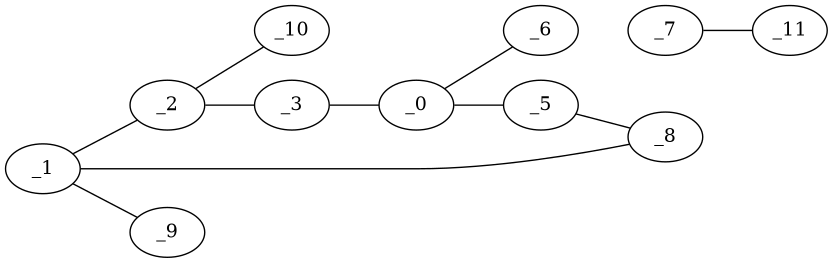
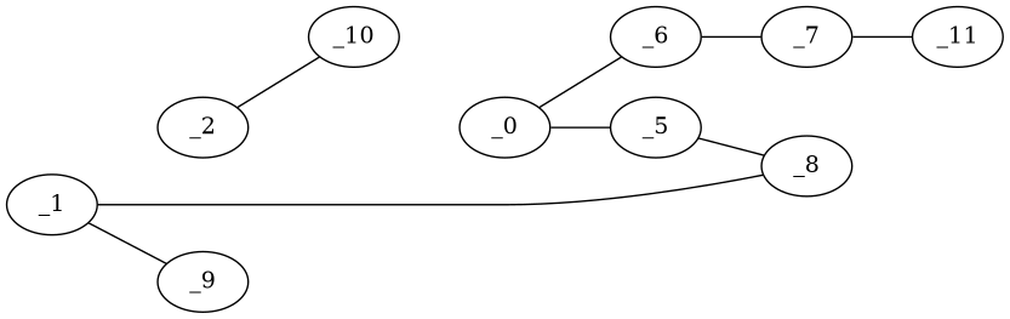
  graph {
    rankdir=LR
    node [charge=0 chem=1 symbol="C  " x=4.5981 y=-1.25]
    edge [valence=1]
    _2 [x=3.732]
    _1 [y=-0.75]
    _8 [y=0.25]
    _9 [chem=2 symbol="O  " x=5.4641]
-   _3 [x=2.866 y=-0.75]
    _10 [chem=10 symbol="Br " x=3.732 y=-2.25]
    n7 [label=_0 x=2.866 y=0.25]
    _5 [chem=2 symbol="O  " x=2 y=0.75]
    _6 [x=3.7321 y=0.75]
    _7 [chem=2 symbol="O  " x=3.7321 y=1.75]
    _11 [y=2.25]
-   _2 -- _3 [valence=2]
    _2 -- _10
-   _1 -- _2
    _1 -- _8
    _1 -- _9 [valence=2]
-   _3 -- n7
    n7 -- _5 [valence=2]
    n7 -- _6
    _5 -- _8 [valence=2]
+   _6 -- _7
    _7 -- _11
  }
